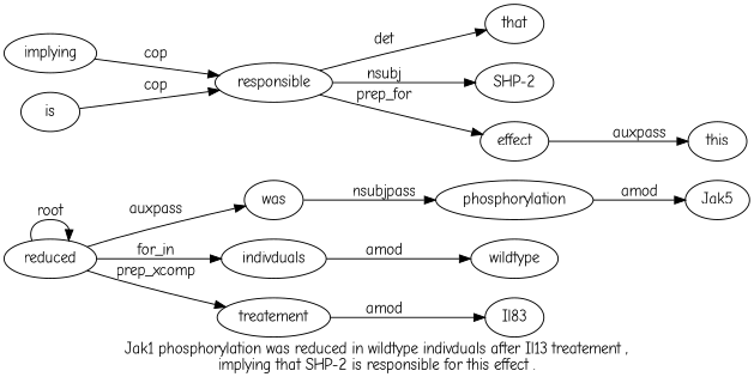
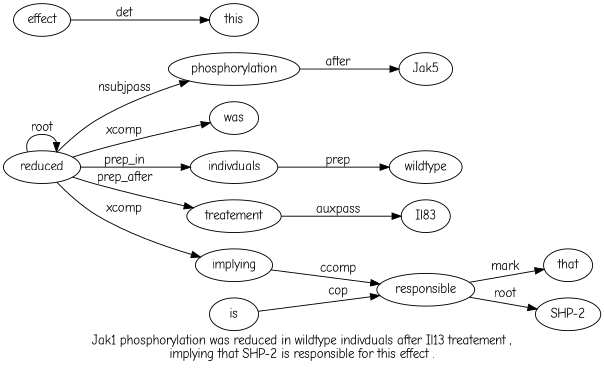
  digraph {
    fontname="Comic Neue"
    label="Jak1 phosphorylation was reduced in wildtype indivduals after Il13 treatement ,\nimplying that SHP-2 is responsible for this effect ."
    rankdir=LR
    node [fillcolor=white fontname="Comic Neue" style=filled]
    edge [fontname="Comic Neue"]
    n1 [label=phosphorylation]
    n2 [label=Jak5]
    n3 [label=reduced]
    n4 [label=was]
    n5 [label=indivduals]
    n6 [label=treatement]
    n7 [label=implying]
    n8 [label=wildtype]
    n9 [label=Il83]
    n10 [label=responsible]
    n11 [label=that]
    n12 [label="SHP-2"]
    n13 [label=effect]
    n14 [label=is]
    n15 [label=this]
-   n1 -> n2 [label=amod]
-   n4 -> n1 [label=nsubjpass]
+   n1 -> n2 [label=after]
+   n3 -> n1 [label=nsubjpass]
    n3 -> n3 [label=root]
-   n3 -> n4 [label=auxpass]
-   n3 -> n5 [label=for_in]
-   n3 -> n6 [label=prep_xcomp]
-   n5 -> n8 [label=amod]
-   n6 -> n9 [label=amod]
-   n7 -> n10 [label=cop]
-   n10 -> n11 [label=det]
-   n10 -> n12 [label=nsubj]
-   n10 -> n13 [label=prep_for]
-   n13 -> n15 [label=auxpass]
+   n3 -> n4 [label=xcomp]
+   n3 -> n5 [label=prep_in]
+   n3 -> n6 [label=prep_after]
+   n3 -> n7 [label=xcomp]
+   n5 -> n8 [label=prep]
+   n6 -> n9 [label=auxpass]
+   n7 -> n10 [label=ccomp]
+   n10 -> n11 [label=mark]
+   n10 -> n12 [label=root]
+   n13 -> n15 [label=det]
    n14 -> n10 [label=cop]
  }
